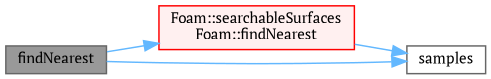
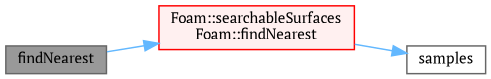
  digraph {
    fontname="PT Serif"
    rankdir=LR
    node [fontname="PT Serif" fontsize=10 shape=box style=filled]
    edge [color=steelblue1 fontname="PT Serif" fontsize=10 labelfontname=Helvetica labelfontsize=10 style=solid]
    n1 [color=gray40 fillcolor=grey60 fontcolor=black height=0.2 label=findNearest width=0.4]
    n2 [color=red fillcolor="#FFF0F0" height=0.2 label="Foam::searchableSurfaces\lFoam::findNearest" width=0.4]
    n3 [color=grey40 fillcolor=white height=0.2 label=samples width=0.4]
    n1 -> n2
-   n1 -> n3
    n2 -> n3
  }
